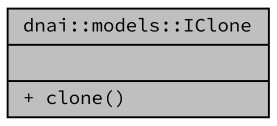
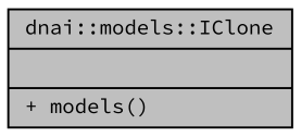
  digraph {
    fontname="Source Code Pro"
-   n1 [color=black fillcolor=grey75 fontcolor=black fontname="Source Code Pro" fontsize=10 height=0.2 label="{dnai::models::IClone\n||+ clone()\l}" shape=record style=filled width=0.4]
+   n1 [color=black fillcolor=grey75 fontcolor=black fontname="Source Code Pro" fontsize=10 height=0.2 label="{dnai::models::IClone\n||+ models()\l}" shape=record style=filled width=0.4]
  }
